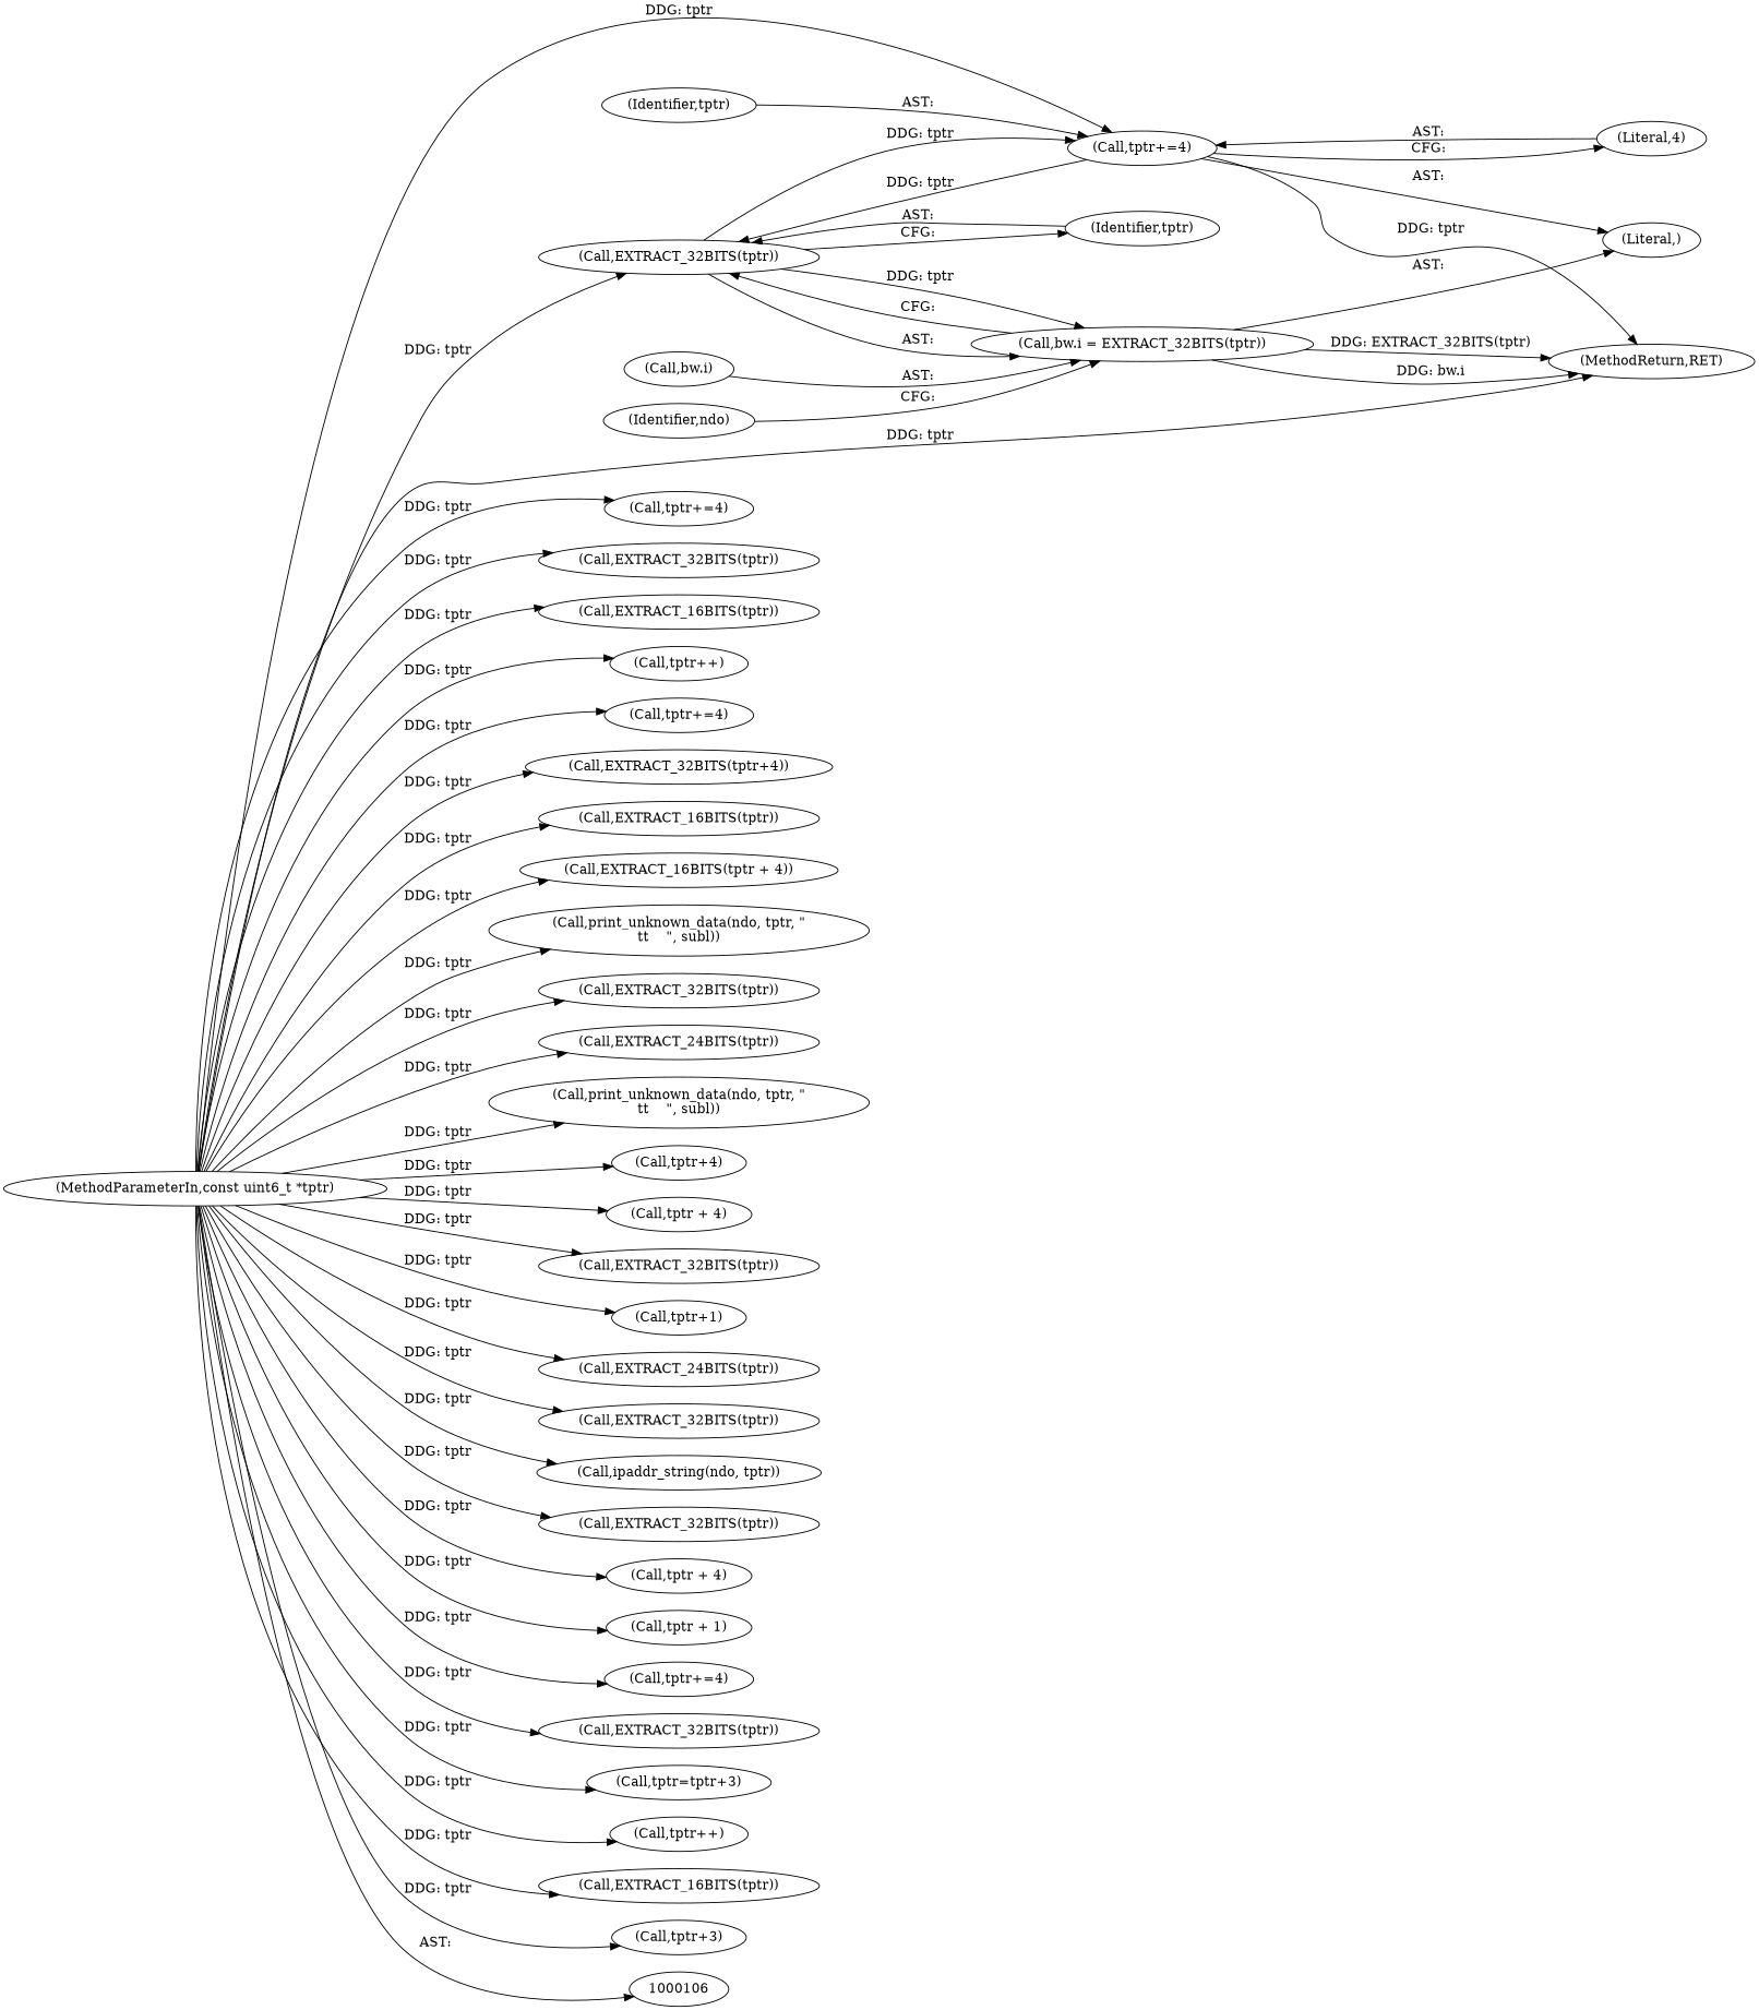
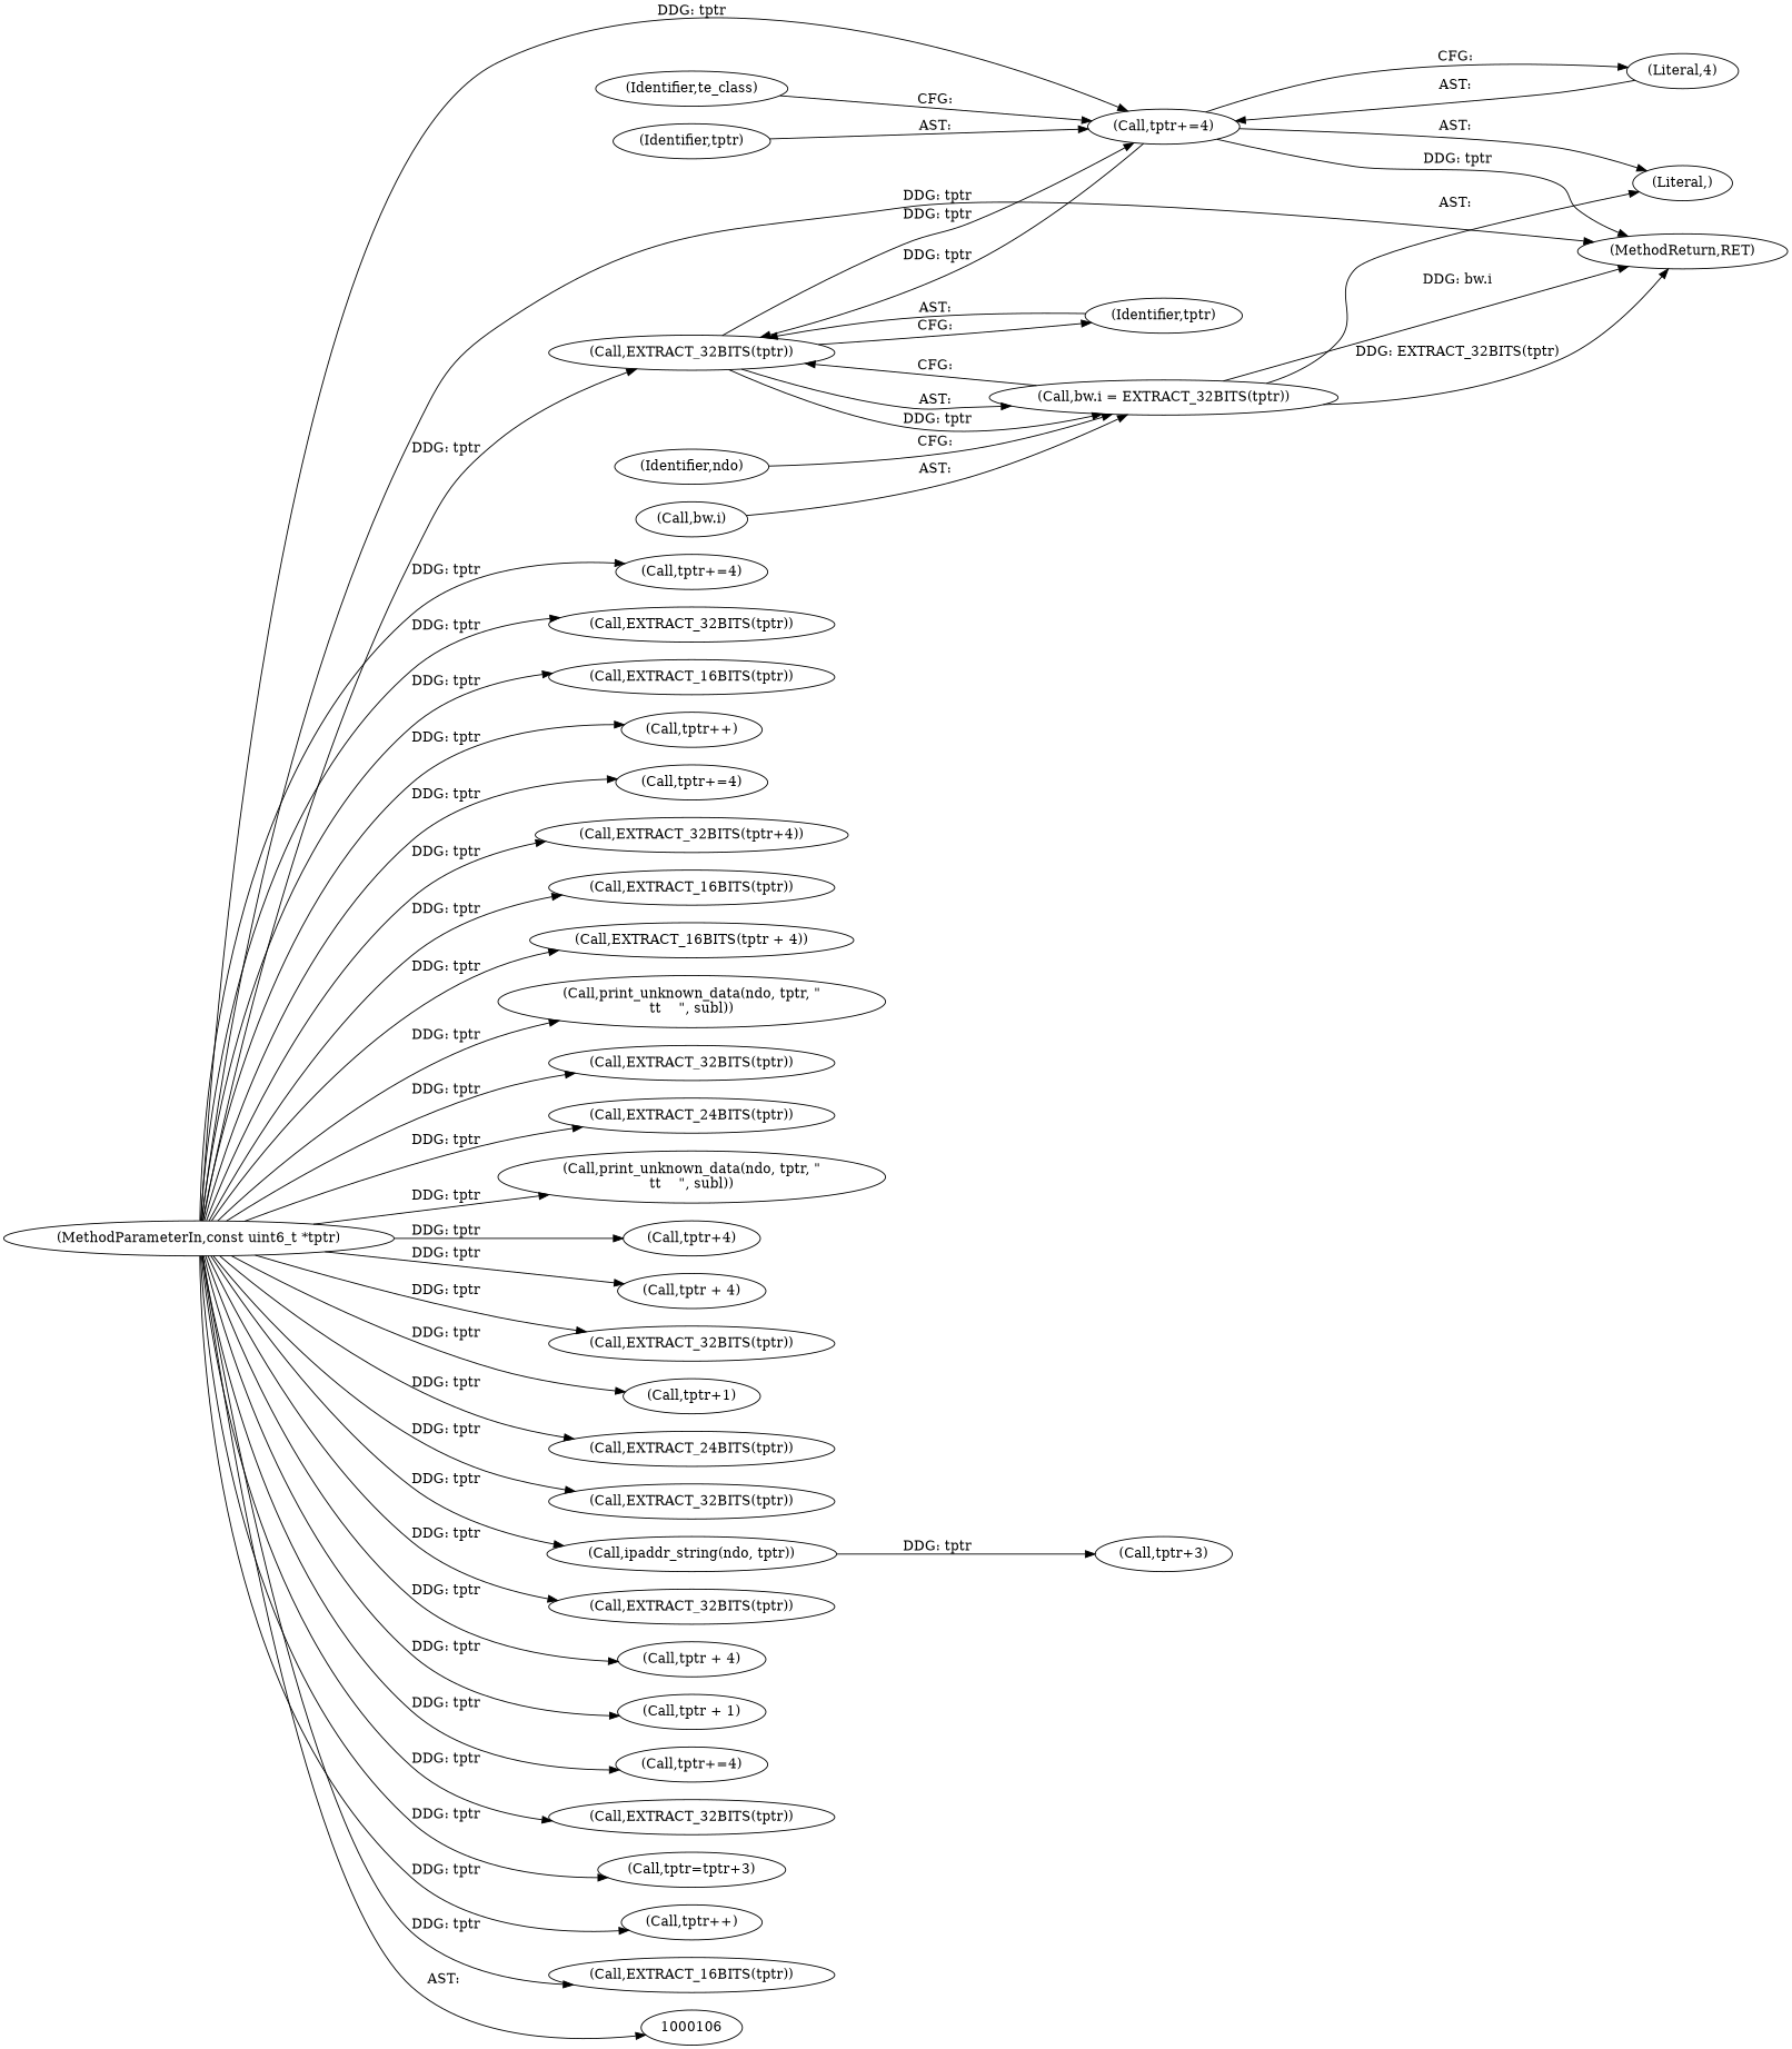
  digraph {
    rankdir=LR
    n1 [label="(Call,EXTRACT_32BITS(tptr))"]
    n2 [label="(Call,tptr+=4)"]
    n3 [label="(Call,bw.i = EXTRACT_32BITS(tptr))"]
    n4 [label="(Identifier,tptr)"]
    n5 [label="(Literal,4)"]
    n6 [label="(MethodReturn,RET)"]
    n7 [label="(Literal,)"]
    n8 [label="(MethodParameterIn,const uint6_t *tptr)"]
    n9 [label="(Call,tptr+=4)"]
    n10 [label="(Call,EXTRACT_32BITS(tptr))"]
    n11 [label="(Call,EXTRACT_16BITS(tptr))"]
    n12 [label="(Call,tptr++)"]
    n13 [label="(Call,tptr+=4)"]
    n14 [label="(Call,EXTRACT_32BITS(tptr+4))"]
    n15 [label="(Call,EXTRACT_16BITS(tptr))"]
    n16 [label="(Call,EXTRACT_16BITS(tptr + 4))"]
    n17 [label="(Call,print_unknown_data(ndo, tptr, \"\n\t\t    \", subl))"]
    n18 [label="(Call,EXTRACT_32BITS(tptr))"]
    n19 [label="(Call,EXTRACT_24BITS(tptr))"]
    n20 [label="(Call,print_unknown_data(ndo, tptr, \"\n\t\t    \", subl))"]
    n21 [label="(Call,tptr+4)"]
    n22 [label="(Call,tptr + 4)"]
    n23 [label="(Call,EXTRACT_32BITS(tptr))"]
    n24 [label="(Call,tptr+1)"]
    n25 [label="(Call,EXTRACT_24BITS(tptr))"]
    n26 [label="(Call,EXTRACT_32BITS(tptr))"]
    n27 [label="(Call,ipaddr_string(ndo, tptr))"]
    n28 [label="(Call,EXTRACT_32BITS(tptr))"]
    n29 [label="(Call,tptr + 4)"]
    n30 [label="(Call,tptr + 1)"]
    n31 [label="(Call,tptr+=4)"]
    n32 [label="(Call,EXTRACT_32BITS(tptr))"]
    n33 [label="(Call,tptr=tptr+3)"]
    n34 [label="(Call,tptr++)"]
    n35 [label="(Call,EXTRACT_16BITS(tptr))"]
    n36 [label="(Call,tptr+3)"]
    1000106
    n38 [label="(Call,bw.i)"]
+   n39 [label="(Identifier,te_class)"]
    n40 [label="(Identifier,tptr)"]
    n41 [label="(Identifier,ndo)"]
    n1 -> n2 [label="DDG: tptr"]
    n1 -> n3 [label="AST: "]
    n1 -> n3 [label="DDG: tptr"]
    n1 -> n4 [label="CFG: "]
    n2 -> n1 [label="DDG: tptr"]
    n2 -> n5 [label="CFG: "]
    n2 -> n6 [label="DDG: tptr"]
    n2 -> n7 [label="AST: "]
    n3 -> n1 [label="CFG: "]
    n3 -> n6 [label="DDG: bw.i"]
    n3 -> n6 [label="DDG: EXTRACT_32BITS(tptr)"]
    n3 -> n7 [label="AST: "]
    n4 -> n1 [label="AST: "]
    n5 -> n2 [label="AST: "]
    n8 -> n1 [label="DDG: tptr"]
    n8 -> n2 [label="DDG: tptr"]
    n8 -> n6 [label="DDG: tptr"]
    n8 -> n9 [label="DDG: tptr"]
    n8 -> n10 [label="DDG: tptr"]
    n8 -> n11 [label="DDG: tptr"]
    n8 -> n12 [label="DDG: tptr"]
    n8 -> n13 [label="DDG: tptr"]
    n8 -> n14 [label="DDG: tptr"]
    n8 -> n15 [label="DDG: tptr"]
    n8 -> n16 [label="DDG: tptr"]
    n8 -> n17 [label="DDG: tptr"]
    n8 -> n18 [label="DDG: tptr"]
    n8 -> n19 [label="DDG: tptr"]
    n8 -> n20 [label="DDG: tptr"]
    n8 -> n21 [label="DDG: tptr"]
    n8 -> n22 [label="DDG: tptr"]
    n8 -> n23 [label="DDG: tptr"]
    n8 -> n24 [label="DDG: tptr"]
    n8 -> n25 [label="DDG: tptr"]
    n8 -> n26 [label="DDG: tptr"]
    n8 -> n27 [label="DDG: tptr"]
    n8 -> n28 [label="DDG: tptr"]
    n8 -> n29 [label="DDG: tptr"]
    n8 -> n30 [label="DDG: tptr"]
    n8 -> n31 [label="DDG: tptr"]
    n8 -> n32 [label="DDG: tptr"]
    n8 -> n33 [label="DDG: tptr"]
    n8 -> n34 [label="DDG: tptr"]
    n8 -> n35 [label="DDG: tptr"]
-   n8 -> n36 [label="DDG: tptr"]
+   n27 -> n36 [label="DDG: tptr"]
    n8 -> 1000106 [label="AST: "]
    n38 -> n3 [label="AST: "]
+   n39 -> n2 [label="CFG: "]
    n40 -> n2 [label="AST: "]
    n41 -> n3 [label="CFG: "]
  }
